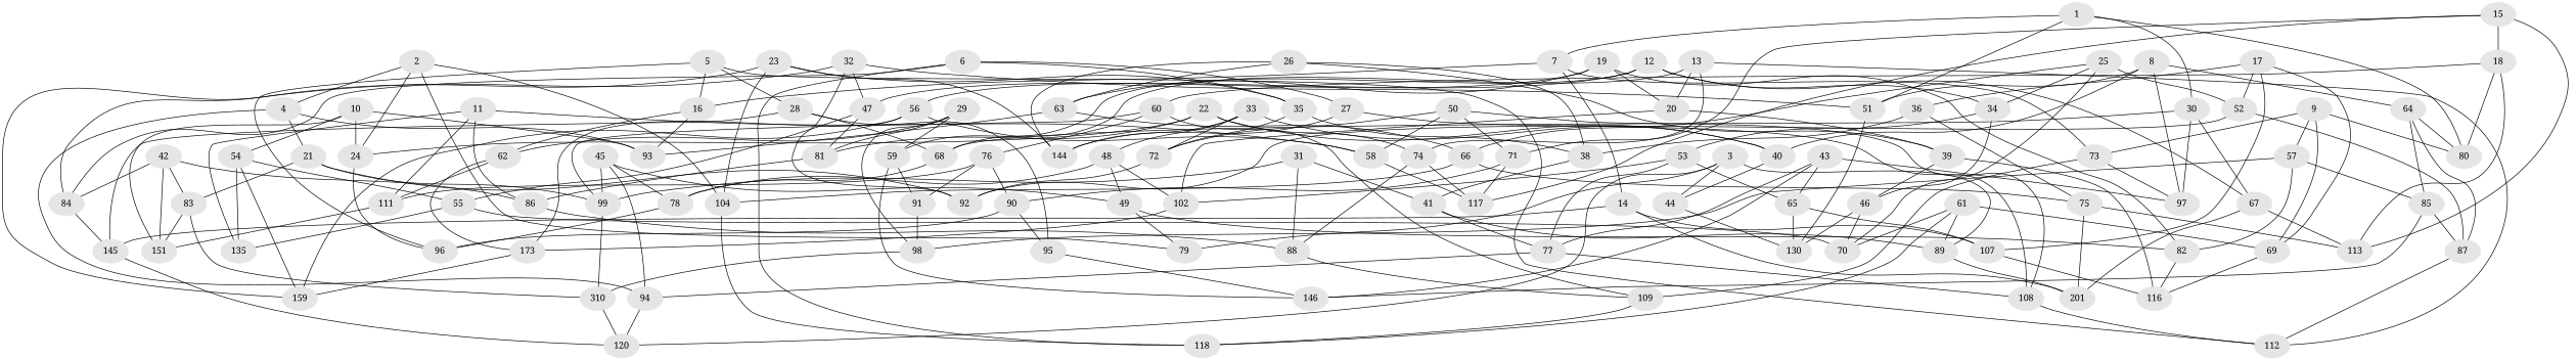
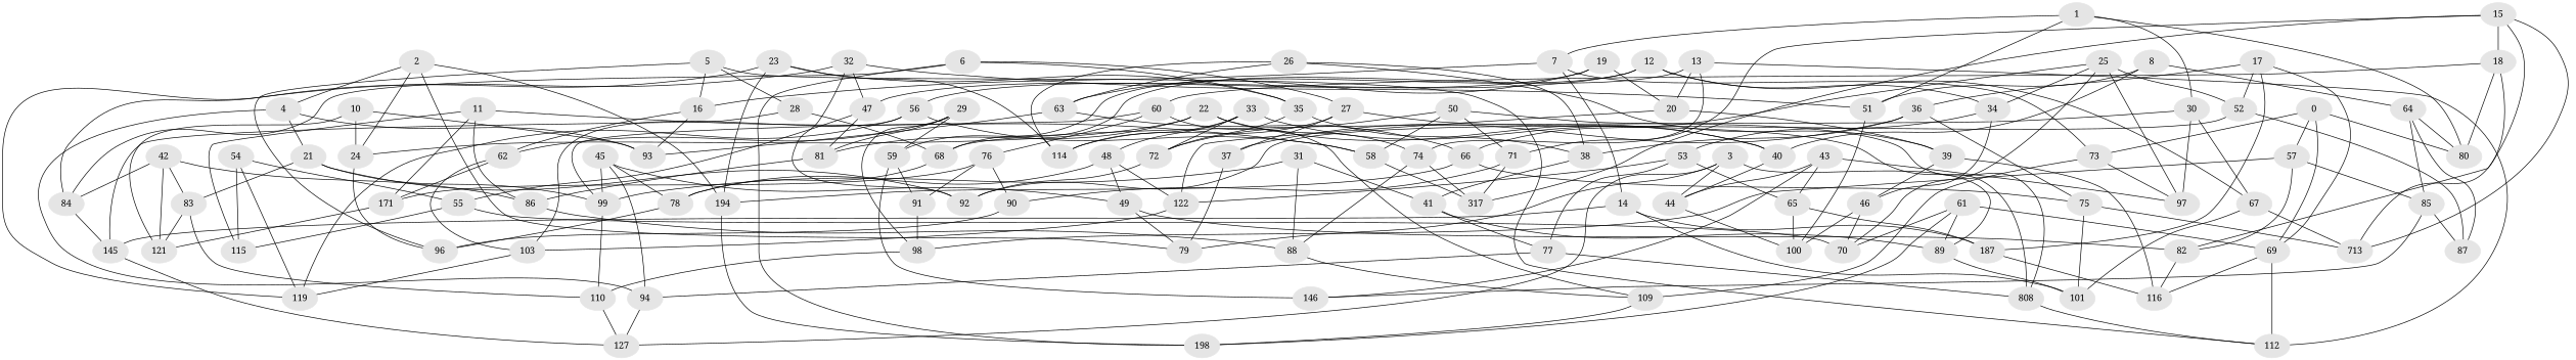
  graph {
    fontname="Noto Serif"
    node [color=gray90 fontname="Noto Serif" style=filled]
    edge [fontname="Noto Serif"]
    1
    7
    30
    51
    80
    16
    14
    73
    97
    67
    68
-   100 [label=130]
+   100
    2
    4
    24
    79
-   104
+   104 [label=194]
    21
    93
    94
    96
-   118
+   118 [label=198]
    3
    44
    89
-   120
-   101 [label=201]
+   120 [label=127]
+   101
    83
    92
    99
    5
    28
    112
    62
    n35 [label=145]
-   95
    6
    27
    35
    84
-   114 [label=144]
-   108
+   114
+   37
+   108 [label=808]
    38
    72
-   107
+   107 [label=187]
    109
    8
    40
    64
    87
    85
-   9
+   9 [label=0]
    57
    69
    82
    98
    116
    10
    54
-   121 [label=151]
-   115 [label=135]
-   119 [label=159]
+   121
+   115
+   119
    55
    11
    58
    86
-   111
-   117
+   111 [label=171]
+   117 [label=317]
    88
    12
    34
    56
    59
    46
    53
-   103 [label=173]
+   103
    91
    n79 [label=146]
-   113
+   113 [label=713]
    13
    20
    74
    39
-   102
+   102 [label=122]
    78
    15
    18
    71
    60
    90
    17
    36
    52
    75
    76
    19
    47
    63
    81
    66
-   110 [label=310]
+   110
    22
    23
    25
    70
    26
    41
    29
    31
    77
    32
    33
    48
    49
    65
    42
    43
    45
    50
    61
    1 -- 7
    1 -- 30
    1 -- 51
    1 -- 80
    7 -- 16
    7 -- 14
    7 -- 73
    30 -- 97
    30 -- 67
    30 -- 68
    51 -- 100
    16 -- 93
    16 -- 62
    14 -- 101
    14 -- n35
    14 -- 107
    73 -- 97
    73 -- 109
    67 -- 101
    67 -- 113
    68 -- 78
    2 -- 4
    2 -- 24
    2 -- 79
    2 -- 104
    4 -- 21
    4 -- 93
    4 -- 94
    24 -- 96
    104 -- 118
    21 -- 83
    21 -- 92
    21 -- 99
    94 -- 120
    3 -- 79
    3 -- 44
    3 -- 89
    3 -- 120
    44 -- 100
    89 -- 101
    83 -- 121
    83 -- 110
    99 -- 110
    5 -- 16
    5 -- 96
    5 -- 28
    5 -- 112
    28 -- 68
    28 -- n35
-   28 -- 95
    62 -- 111
    62 -- 103
    n35 -- 120
-   95 -- n79
    6 -- 118
    6 -- 27
    6 -- 35
    6 -- 84
    27 -- 114
+   27 -- 37
    27 -- 108
    35 -- 38
    35 -- 72
    84 -- n35
+   37 -- 79
    108 -- 112
    38 -- 41
    72 -- 92
    107 -- 116
    109 -- 118
    8 -- 51
-   8 -- 97
+   25 -- 97
    8 -- 40
    8 -- 64
    40 -- 44
    64 -- 80
    64 -- 87
    64 -- 85
-   87 -- 112
+   69 -- 112
    85 -- 87
    85 -- n79
    9 -- 80
    9 -- 73
    9 -- 57
    9 -- 69
    57 -- 85
    57 -- 82
    57 -- 98
    69 -- 116
    82 -- 116
    98 -- 110
    10 -- 24
    10 -- 93
-   10 -- 54
    10 -- 121
    54 -- 115
    54 -- 119
    54 -- 55
    55 -- 115
    55 -- 70
    11 -- 115
    11 -- 58
    11 -- 86
    11 -- 111
    58 -- 117
    86 -- 88
    111 -- 121
    88 -- 109
    12 -- 67
    12 -- 34
    12 -- 56
    12 -- 59
    34 -- 46
    34 -- 53
    56 -- 119
    56 -- 58
    56 -- 103
    59 -- 91
    59 -- n79
    46 -- 100
    46 -- 70
    53 -- 102
    53 -- 77
    53 -- 65
    103 -- 119
    91 -- 98
    13 -- 68
    13 -- 112
    13 -- 20
    13 -- 74
    20 -- 39
    20 -- 102
    74 -- 117
    74 -- 88
    39 -- 116
    39 -- 46
    102 -- 103
    78 -- 96
    15 -- 117
    15 -- 113
    15 -- 18
    15 -- 71
    18 -- 80
    18 -- 113
    18 -- 60
    71 -- 117
    71 -- 90
    60 -- 99
    60 -- 109
    60 -- 76
    90 -- 96
-   90 -- 95
    17 -- 107
    17 -- 69
    17 -- 36
    17 -- 52
+   36 -- 37
    36 -- 38
    36 -- 75
    52 -- 92
    52 -- 87
    75 -- 101
    75 -- 113
    76 -- 111
    76 -- 91
    76 -- 90
-   19 -- 82
+   15 -- 82
    19 -- 20
    19 -- 47
    19 -- 63
    47 -- 55
    47 -- 81
    63 -- 93
    63 -- 66
    81 -- 86
    66 -- 104
    66 -- 75
    110 -- 120
    22 -- 24
    22 -- 40
    22 -- 74
    22 -- 81
    23 -- 104
    23 -- 35
    23 -- 84
    23 -- 114
    25 -- 34
    25 -- 52
    25 -- 66
    25 -- 70
    26 -- 114
    26 -- 38
    26 -- 39
    26 -- 63
    41 -- 89
    41 -- 77
    29 -- 62
    29 -- 98
    29 -- 59
    29 -- 81
    31 -- 99
    31 -- 88
    31 -- 41
    77 -- 94
    77 -- 108
    32 -- 51
    32 -- 92
    32 -- 119
    32 -- 47
    33 -- 114
    33 -- 72
    33 -- 40
    33 -- 48
    48 -- 102
    48 -- 78
    48 -- 49
    49 -- 79
    49 -- 82
    65 -- 100
    65 -- 107
    42 -- 83
    42 -- 84
    42 -- 121
    42 -- 86
    43 -- 97
-   43 -- 77
+   43 -- 44
    43 -- n79
    43 -- 65
    45 -- 94
    45 -- 99
    45 -- 78
    45 -- 49
    50 -- 108
    50 -- 72
    50 -- 58
    50 -- 71
    61 -- 118
    61 -- 89
    61 -- 69
    61 -- 70
  }
